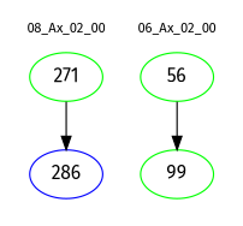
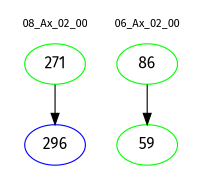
  digraph {
    fontname="Fira Sans"
    node [color=green fontname="Fira Sans"]
    edge [color=black fontname="Fira Sans"]
    n1 [label=271]
-   n2 [color=blue label=286]
-   n3 [label=56]
-   n4 [label=99]
+   n2 [color=blue label=296]
+   n3 [label=86]
+   n4 [label=59]
    subgraph cluster_1 {
      color=white
      fontsize=10
      label="08_Ax_02_00"
      n1
      n2
    }
    subgraph cluster_2 {
      color=white
      fontsize=10
      label="06_Ax_02_00"
      n3
      n4
    }
    n1 -> n2
    n3 -> n4
  }
